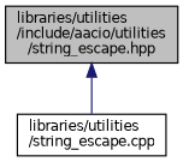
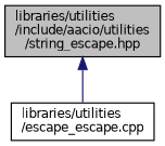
  digraph {
    node [color=black fontname=Helvetica fontsize=10 shape=record style=filled]
    n1 [fillcolor=grey75 fontcolor=black height=0.2 label="libraries/utilities\l/include/aacio/utilities\l/string_escape.hpp" width=0.4]
-   n2 [fillcolor=white height=0.2 label="libraries/utilities\l/string_escape.cpp" width=0.4]
+   n2 [fillcolor=white height=0.2 label="libraries/utilities\l/escape_escape.cpp" width=0.4]
    n1 -> n2 [color=midnightblue dir=back fontname=Helvetica fontsize=10 labelfontname=Helvetica labelfontsize=10 style=solid]
  }
